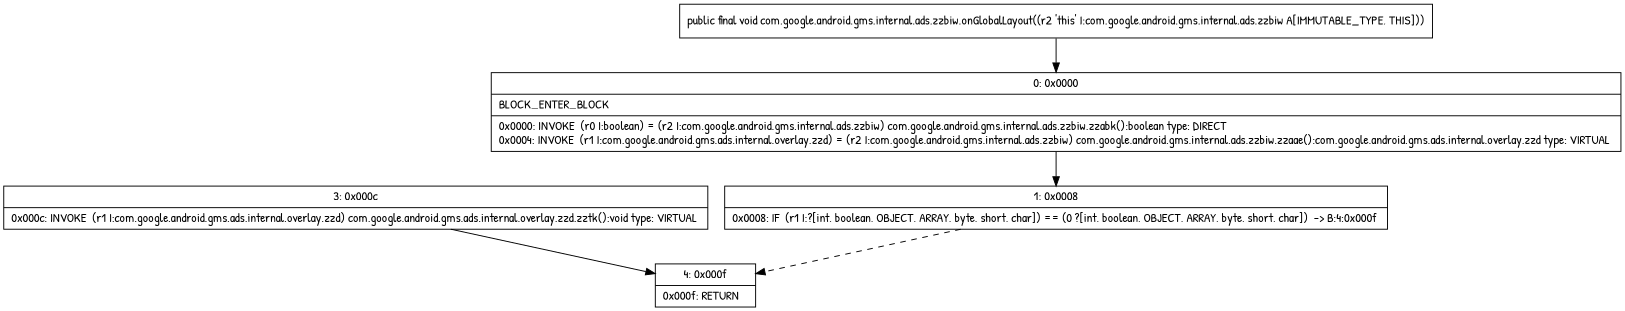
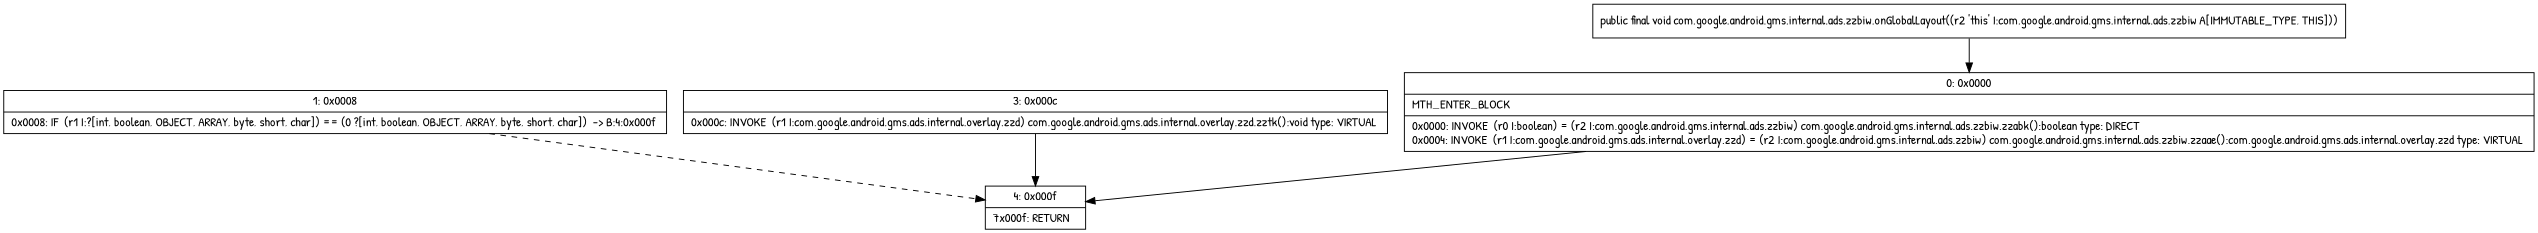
  digraph {
    fontname="Patrick Hand"
    node [fontname="Patrick Hand" shape=record]
    edge [fontname="Patrick Hand"]
-   n1 [label="{0\:\ 0x0000|BLOCK_ENTER_BLOCK\l|0x0000: INVOKE  (r0 I:boolean) = (r2 I:com.google.android.gms.internal.ads.zzbiw) com.google.android.gms.internal.ads.zzbiw.zzabk():boolean type: DIRECT \l0x0004: INVOKE  (r1 I:com.google.android.gms.ads.internal.overlay.zzd) = (r2 I:com.google.android.gms.internal.ads.zzbiw) com.google.android.gms.internal.ads.zzbiw.zzaae():com.google.android.gms.ads.internal.overlay.zzd type: VIRTUAL \l}"]
+   n1 [label="{0\:\ 0x0000|MTH_ENTER_BLOCK\l|0x0000: INVOKE  (r0 I:boolean) = (r2 I:com.google.android.gms.internal.ads.zzbiw) com.google.android.gms.internal.ads.zzbiw.zzabk():boolean type: DIRECT \l0x0004: INVOKE  (r1 I:com.google.android.gms.ads.internal.overlay.zzd) = (r2 I:com.google.android.gms.internal.ads.zzbiw) com.google.android.gms.internal.ads.zzbiw.zzaae():com.google.android.gms.ads.internal.overlay.zzd type: VIRTUAL \l}"]
    n2 [label="{1\:\ 0x0008|0x0008: IF  (r1 I:?[int, boolean, OBJECT, ARRAY, byte, short, char]) == (0 ?[int, boolean, OBJECT, ARRAY, byte, short, char])  \-\> B:4:0x000f \l}"]
-   n3 [label="{4\:\ 0x000f|0x000f: RETURN   \l}"]
+   n3 [label="{4\:\ 0x000f|7x000f: RETURN   \l}"]
    n4 [label="{3\:\ 0x000c|0x000c: INVOKE  (r1 I:com.google.android.gms.ads.internal.overlay.zzd) com.google.android.gms.ads.internal.overlay.zzd.zztk():void type: VIRTUAL \l}"]
    n5 [label="{public final void com.google.android.gms.internal.ads.zzbiw.onGlobalLayout((r2 'this' I:com.google.android.gms.internal.ads.zzbiw A[IMMUTABLE_TYPE, THIS])) }"]
-   n1 -> n2
+   n1 -> n3
    n2 -> n3 [style=dashed]
    n4 -> n3
    n5 -> n1
  }
